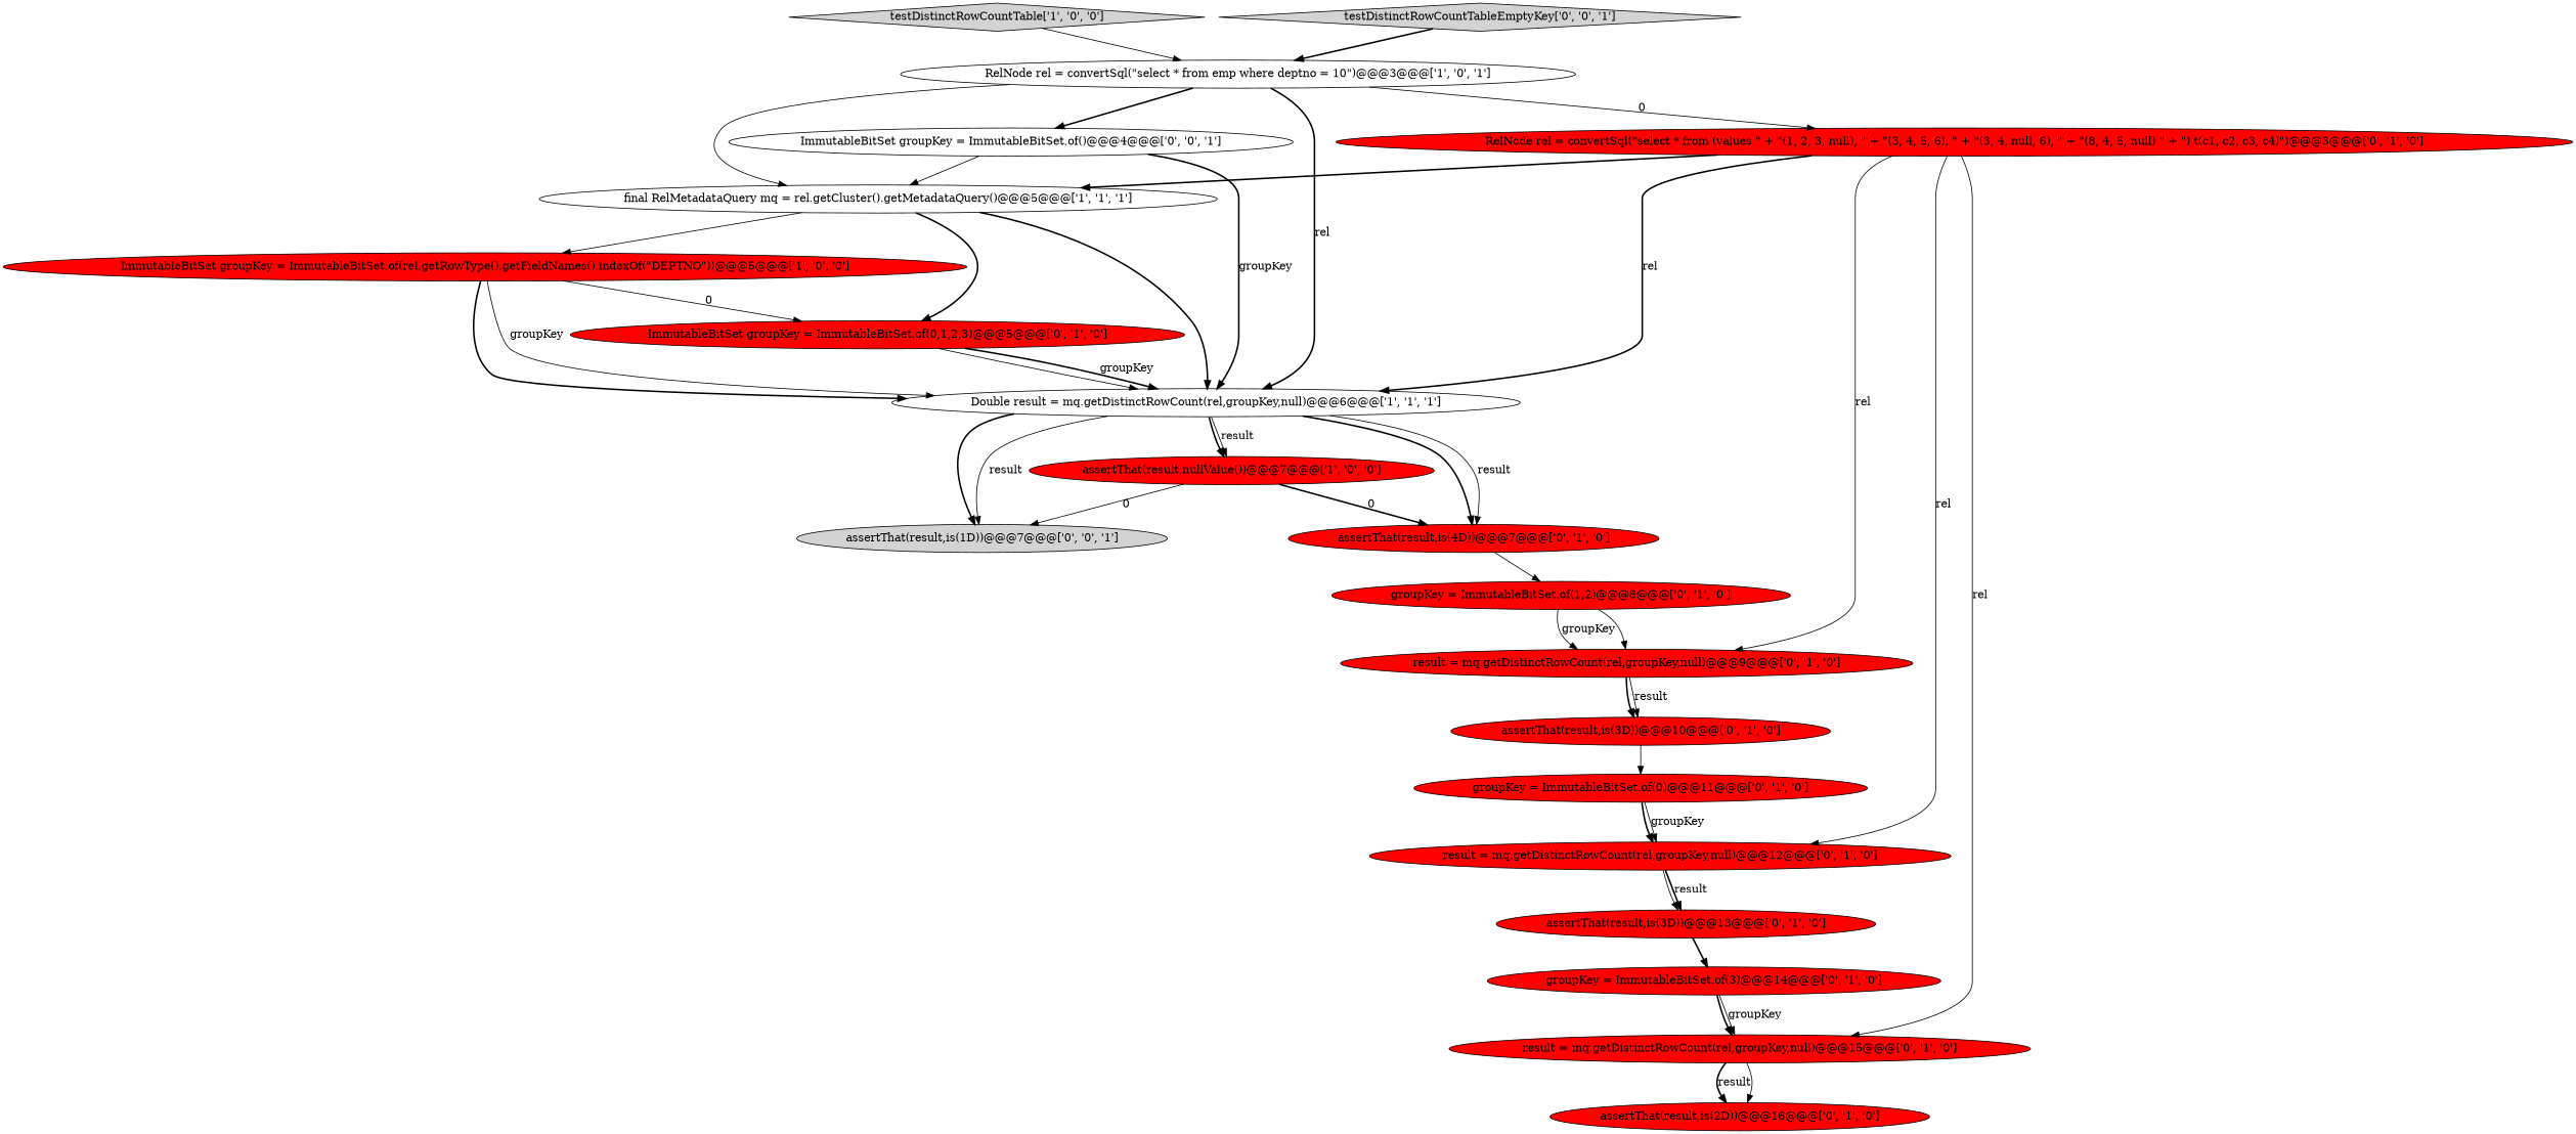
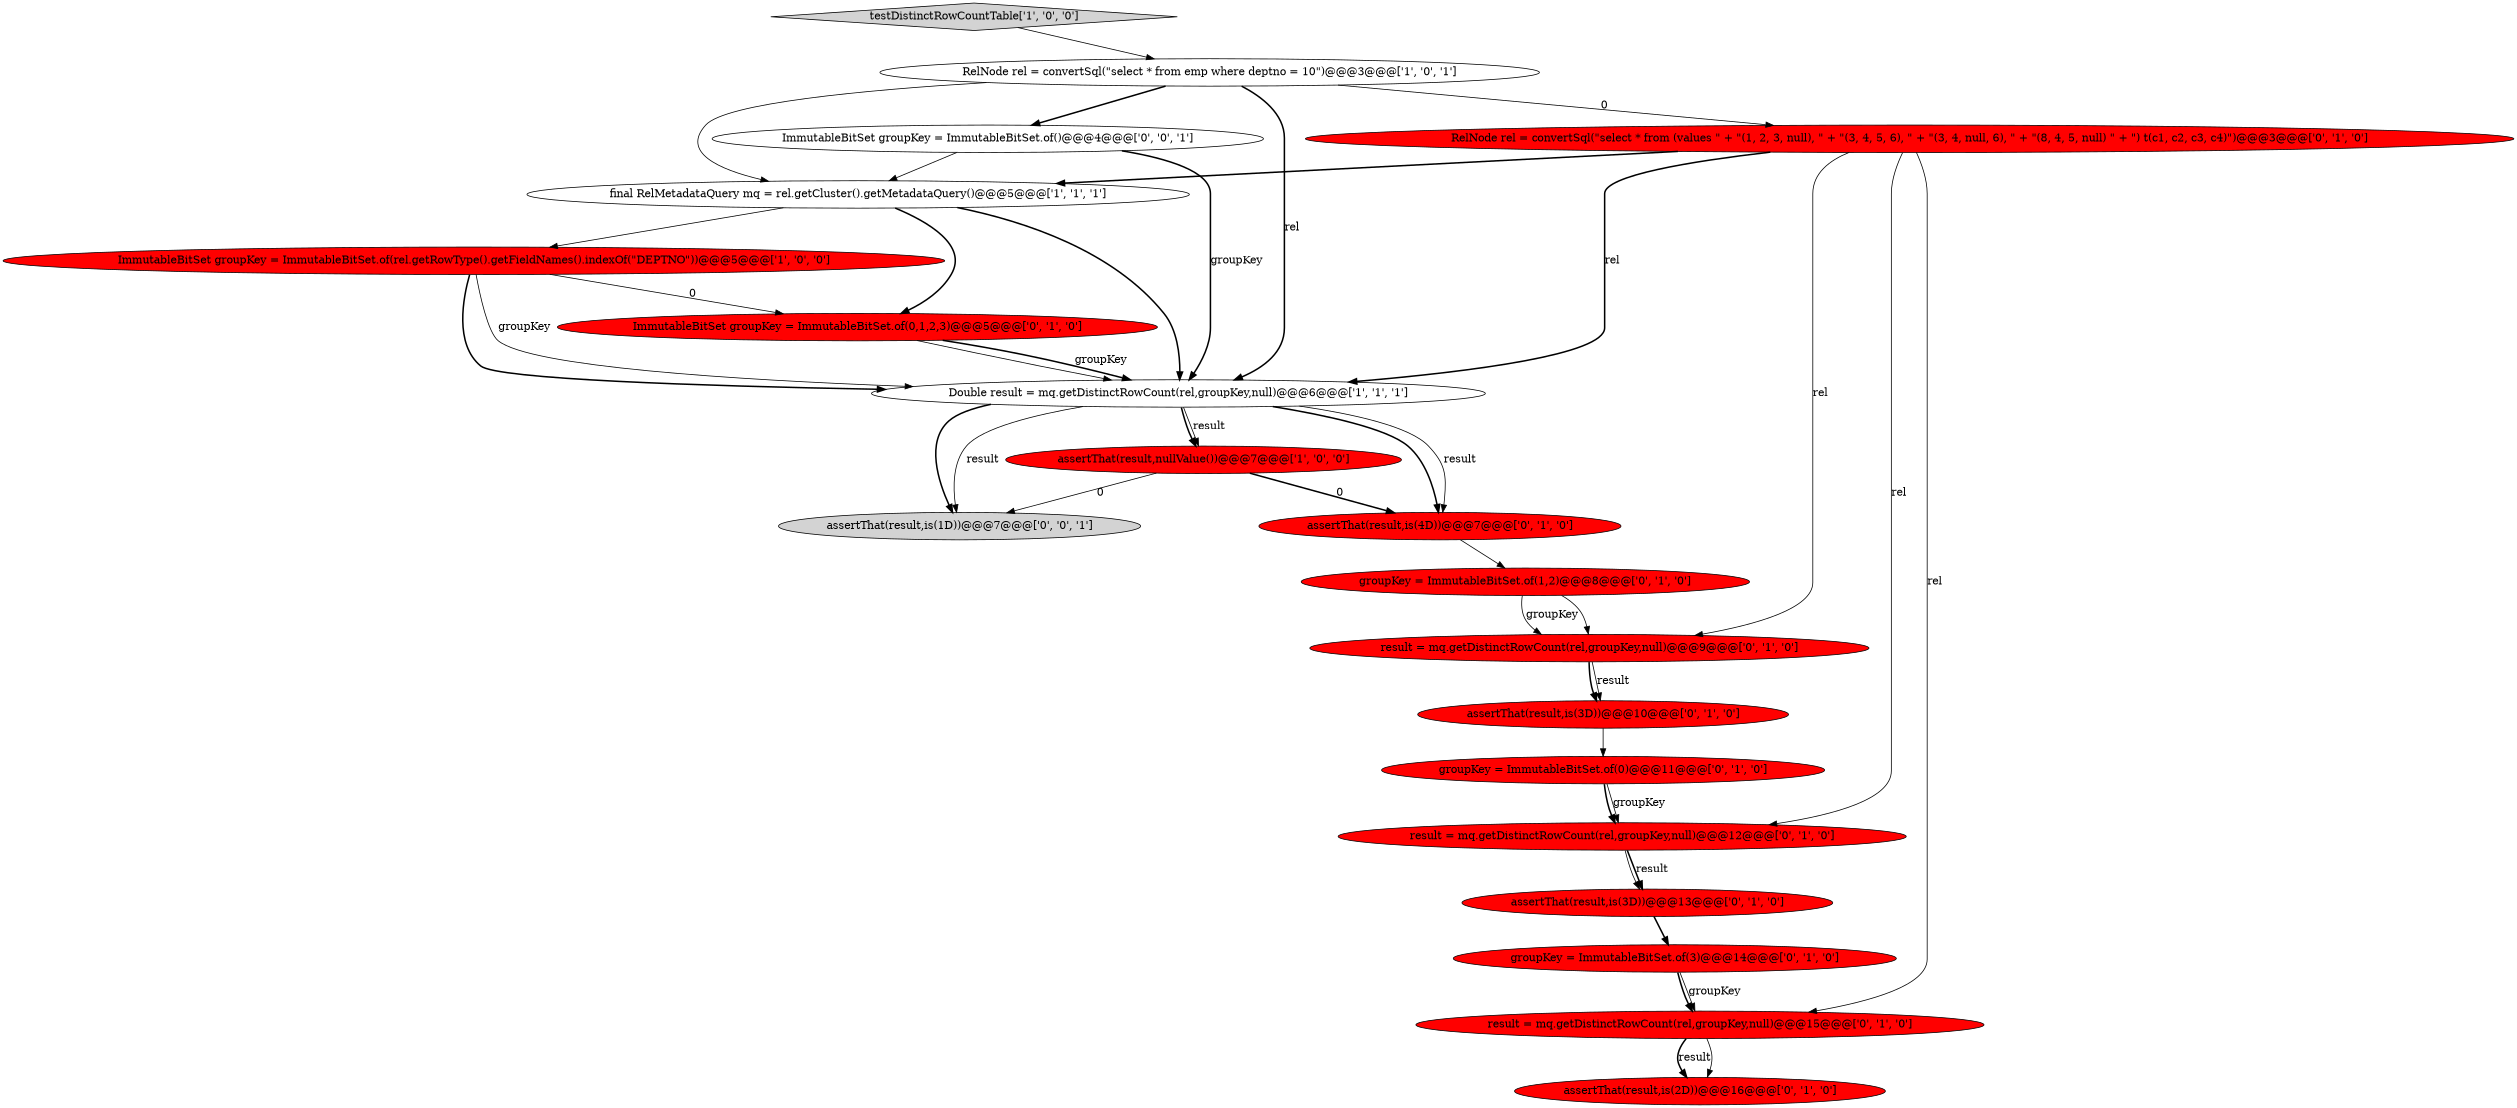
  digraph {
    node [fillcolor=red shape=ellipse style=filled]
    edge [style=solid]
    n1 [label="groupKey = ImmutableBitSet.of(3)@@@14@@@['0', '1', '0']"]
    n2 [label="result = mq.getDistinctRowCount(rel,groupKey,null)@@@15@@@['0', '1', '0']"]
    n3 [label="assertThat(result,is(2D))@@@16@@@['0', '1', '0']"]
    n4 [label="RelNode rel = convertSql(\"select * from (values \" + \"(1, 2, 3, null), \" + \"(3, 4, 5, 6), \" + \"(3, 4, null, 6), \" + \"(8, 4, 5, null) \" + \") t(c1, c2, c3, c4)\")@@@3@@@['0', '1', '0']"]
    n5 [label="result = mq.getDistinctRowCount(rel,groupKey,null)@@@9@@@['0', '1', '0']"]
    n6 [fillcolor=white label="final RelMetadataQuery mq = rel.getCluster().getMetadataQuery()@@@5@@@['1', '1', '1']"]
    n7 [fillcolor=white label="Double result = mq.getDistinctRowCount(rel,groupKey,null)@@@6@@@['1', '1', '1']"]
    n8 [label="result = mq.getDistinctRowCount(rel,groupKey,null)@@@12@@@['0', '1', '0']"]
    n9 [label="assertThat(result,is(3D))@@@10@@@['0', '1', '0']"]
    n10 [label="ImmutableBitSet groupKey = ImmutableBitSet.of(0,1,2,3)@@@5@@@['0', '1', '0']"]
    n11 [label="ImmutableBitSet groupKey = ImmutableBitSet.of(rel.getRowType().getFieldNames().indexOf(\"DEPTNO\"))@@@5@@@['1', '0', '0']"]
    n12 [label="assertThat(result,nullValue())@@@7@@@['1', '0', '0']"]
    n13 [label="assertThat(result,is(4D))@@@7@@@['0', '1', '0']"]
    n14 [fillcolor=lightgray label="assertThat(result,is(1D))@@@7@@@['0', '0', '1']"]
    n15 [label="assertThat(result,is(3D))@@@13@@@['0', '1', '0']"]
    n16 [label="groupKey = ImmutableBitSet.of(0)@@@11@@@['0', '1', '0']"]
    n17 [fillcolor=lightgray label="testDistinctRowCountTable['1', '0', '0']" shape=diamond]
    n18 [fillcolor=white label="RelNode rel = convertSql(\"select * from emp where deptno = 10\")@@@3@@@['1', '0', '1']"]
    n19 [fillcolor=white label="ImmutableBitSet groupKey = ImmutableBitSet.of()@@@4@@@['0', '0', '1']"]
    n20 [label="groupKey = ImmutableBitSet.of(1,2)@@@8@@@['0', '1', '0']"]
-   n21 [fillcolor=lightgray label="testDistinctRowCountTableEmptyKey['0', '0', '1']" shape=diamond]
    n1 -> n2 [style=bold]
    n1 -> n2 [label=groupKey]
    n2 -> n3 [label=result style=bold]
    n2 -> n3
    n4 -> n2 [label=rel]
    n4 -> n5 [label=rel]
    n4 -> n6 [style=bold]
    n4 -> n7 [label=rel style=bold]
    n4 -> n8 [label=rel]
    n5 -> n9 [label=result]
    n5 -> n9 [style=bold]
    n6 -> n7 [style=bold]
    n6 -> n10 [style=bold]
    n6 -> n11
    n7 -> n12 [style=bold]
    n7 -> n12 [label=result]
    n7 -> n13 [style=bold]
    n7 -> n13 [label=result]
    n7 -> n14 [style=bold]
    n7 -> n14 [label=result]
    n8 -> n15
    n8 -> n15 [label=result style=bold]
    n9 -> n16
    n10 -> n7
    n10 -> n7 [label=groupKey style=bold]
    n11 -> n7 [style=bold]
    n11 -> n7 [label=groupKey]
    n11 -> n10 [label=0]
    n12 -> n13 [label=0 style=bold]
    n12 -> n14 [label=0]
    n13 -> n20
    n15 -> n1 [style=bold]
    n16 -> n8 [label=groupKey]
    n16 -> n8 [style=bold]
    n17 -> n18
    n18 -> n4 [label=0]
    n18 -> n6
    n18 -> n7 [label=rel style=bold]
    n18 -> n19 [style=bold]
    n19 -> n6
    n19 -> n7 [label=groupKey style=bold]
    n20 -> n5 [label=groupKey]
    n20 -> n5
-   n21 -> n18 [style=bold]
  }
